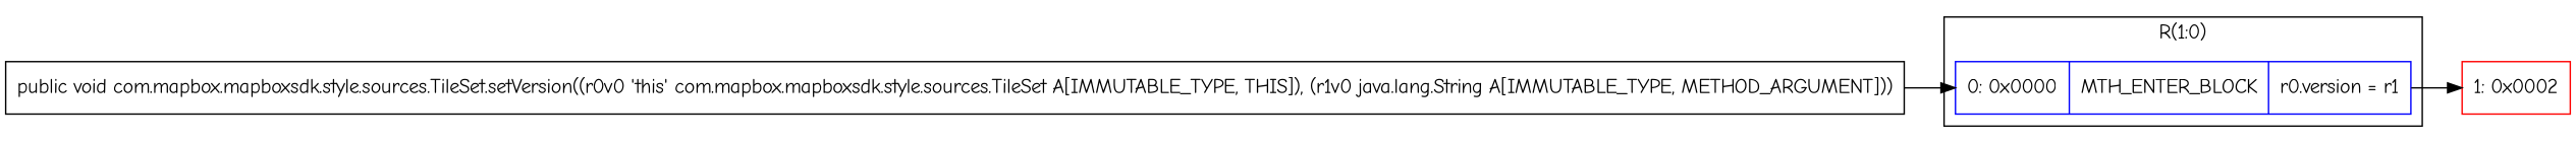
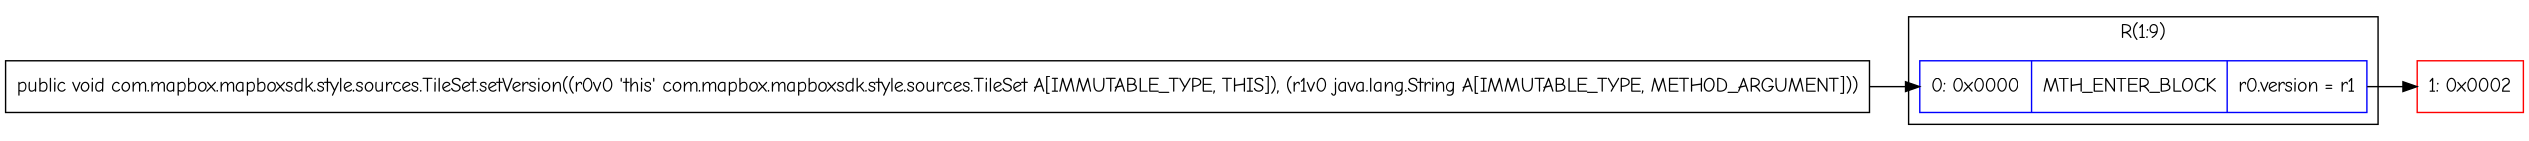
  digraph {
    rankdir=LR
    fontname="Comic Neue"
    node [shape=record fontname="Comic Neue"]
    edge [fontname="Comic Neue"]
    n1 [color=blue label="{0\:\ 0x0000|MTH_ENTER_BLOCK\l|r0.version = r1\l}"]
    n2 [color=red label="{1\:\ 0x0002}"]
    n3 [label="{public void com.mapbox.mapboxsdk.style.sources.TileSet.setVersion((r0v0 'this' com.mapbox.mapboxsdk.style.sources.TileSet A[IMMUTABLE_TYPE, THIS]), (r1v0 java.lang.String A[IMMUTABLE_TYPE, METHOD_ARGUMENT])) }"]
    subgraph cluster_1 {
-     label="R(1:0)"
+     label="R(1:9)"
      n1
    }
    n1 -> n2
    n3 -> n1
  }
